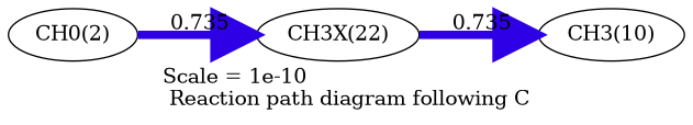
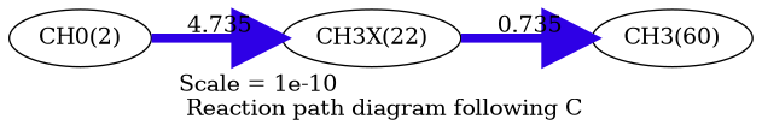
  digraph {
    fontname="DejaVu Serif"
    label="Scale = 1e-10\l Reaction path diagram following C"
    rankdir=LR
    node [fontname="DejaVu Serif"]
    edge [arrowsize=2.88 fontname="DejaVu Serif" penwidth=5.77]
    n1 [label="CH0(2)"]
    n2 [label="CH3X(22)"]
-   n3 [label="CH3(10)"]
-   n1 -> n2 [color="0.7, 1.24, 0.9" label=" 0.735"]
+   n3 [label="CH3(60)"]
+   n1 -> n2 [color="0.7, 1.24, 0.9" label=" 4.735"]
    n2 -> n3 [color="0.7, 1.23, 0.9" label=" 0.735"]
  }
